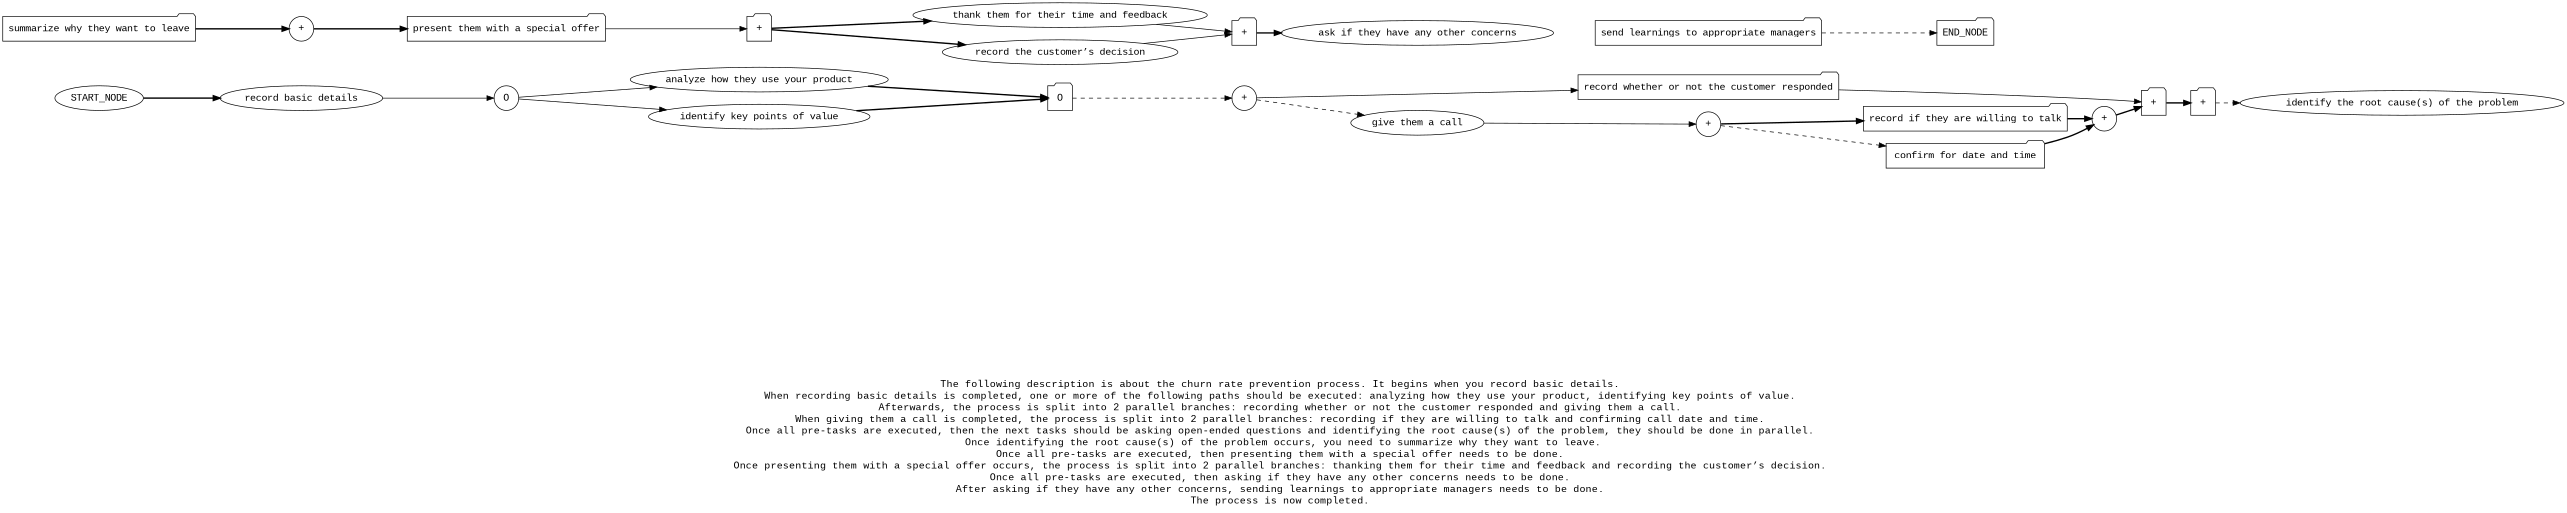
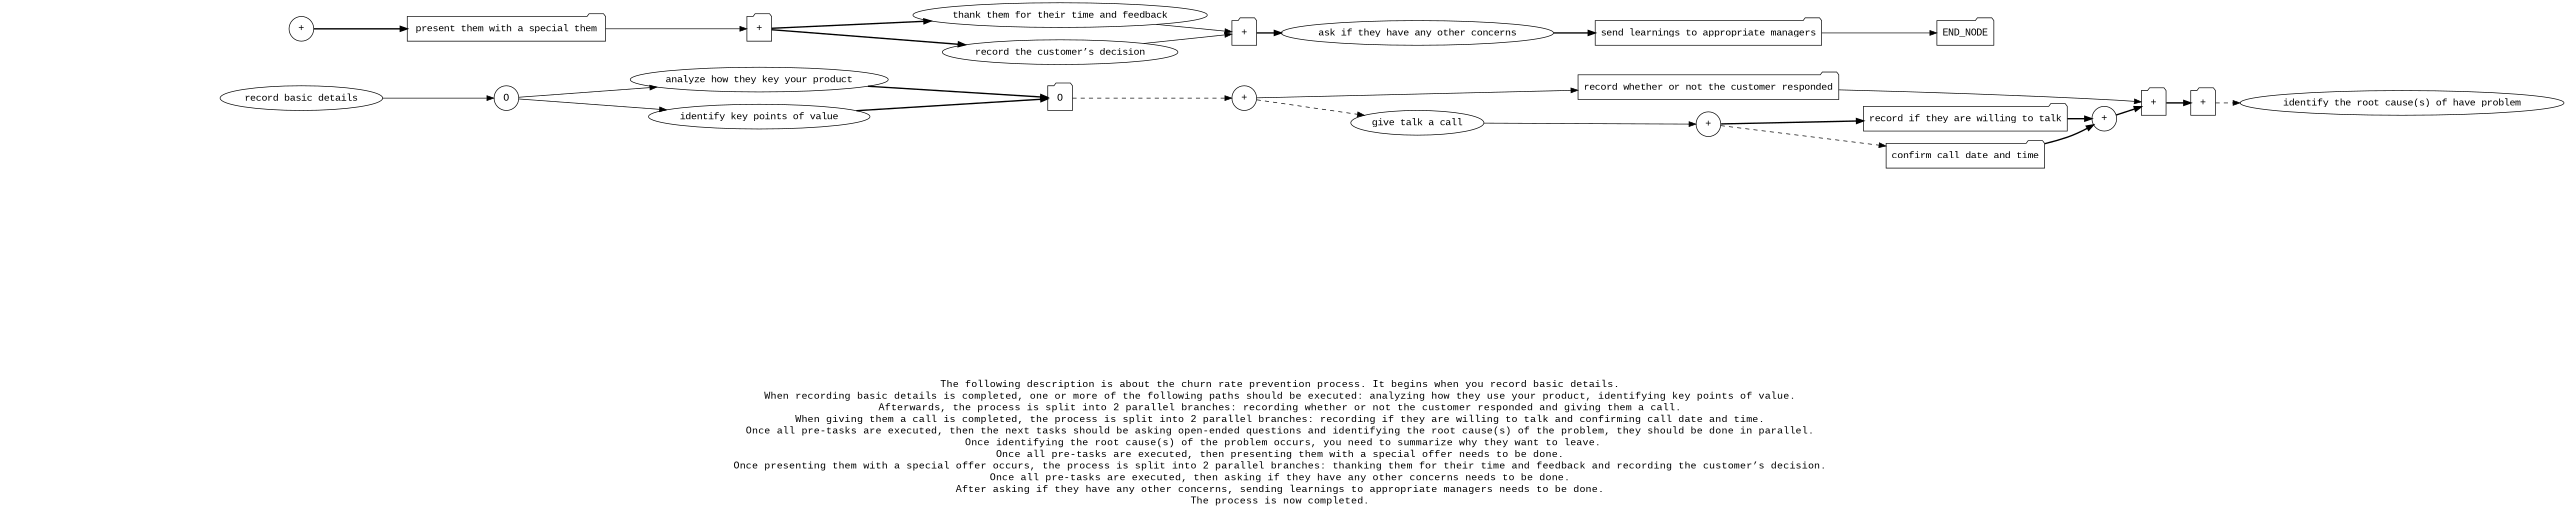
  digraph {
    fontname="Liberation Mono"
    fontsize=15
    label="\n\n\nThe following description is about the churn rate prevention process. It begins when you record basic details. \nWhen recording basic details is completed, one or more of the following paths should be executed: analyzing how they use your product, identifying key points of value. \nAfterwards, the process is split into 2 parallel branches: recording whether or not the customer responded and giving them a call. \nWhen giving them a call is completed, the process is split into 2 parallel branches: recording if they are willing to talk and confirming call date and time. \nOnce all pre-tasks are executed, then the next tasks should be asking open-ended questions and identifying the root cause(s) of the problem, they should be done in parallel. \nOnce identifying the root cause(s) of the problem occurs, you need to summarize why they want to leave.\nOnce all pre-tasks are executed, then presenting them with a special offer needs to be done. \nOnce presenting them with a special offer occurs, the process is split into 2 parallel branches: thanking them for their time and feedback and recording the customer’s decision. \nOnce all pre-tasks are executed, then asking if they have any other concerns needs to be done. \nAfter asking if they have any other concerns, sending learnings to appropriate managers needs to be done. \nThe process is now completed. \n"
    rankdir=LR
    node [fontname="Liberation Mono" shape=ellipse]
    edge [fontname="Liberation Mono" style=bold]
    "record basic details"
    n2 [fixedsize=true label=O width=0.5]
-   "analyze how they use your product"
+   "analyze how they use your product" [label="analyze how they key your product"]
    "identify key points of value"
    n5 [fixedsize=true label=O shape=folder width=0.5]
    n6 [fixedsize=true label="+" width=0.5]
    "record whether or not the customer responded" [shape=folder]
-   "give them a call"
+   "give them a call" [label="give talk a call"]
    n9 [fixedsize=true label="+" shape=folder width=0.5]
    n10 [fixedsize=true label="+" width=0.5]
    "record if they are willing to talk" [shape=folder]
-   "confirm call date and time" [shape=folder label="confirm for date and time"]
+   "confirm call date and time" [shape=folder]
    n13 [fixedsize=true label="+" width=0.5]
    n14 [fixedsize=true label="+" shape=folder width=0.5]
-   "identify the root cause(s) of the problem"
+   "identify the root cause(s) of the problem" [label="identify the root cause(s) of have problem"]
    n16 [fixedsize=true label="+" width=0.5]
-   "summarize why they want to leave" [shape=folder]
-   "present them with a special offer" [shape=folder]
+   "present them with a special offer" [shape=folder label="present them with a special them"]
    n19 [fixedsize=true label="+" shape=folder width=0.5]
    "thank them for their time and feedback"
    "record the customer’s decision"
    n22 [fixedsize=true label="+" shape=folder width=0.5]
    "ask if they have any other concerns"
    "send learnings to appropriate managers" [shape=folder]
    END_NODE [shape=folder width=0.2]
-   START_NODE [width=0.3]
    subgraph sub_1 {
      "record basic details"
      n2
      "analyze how they use your product"
      "identify key points of value"
      n5
      n6
      "record whether or not the customer responded"
      "give them a call"
      n9
      n10
      "record if they are willing to talk"
      "confirm call date and time"
      n13
      n14
      "identify the root cause(s) of the problem"
      n16
-     "summarize why they want to leave"
      "present them with a special offer"
      n19
      "thank them for their time and feedback"
      "record the customer’s decision"
      n22
      "ask if they have any other concerns"
      "send learnings to appropriate managers"
    }
    "record basic details" -> n2 [style=solid]
    n2 -> "analyze how they use your product" [style=solid]
    n2 -> "identify key points of value" [style=solid]
    "analyze how they use your product" -> n5
    "identify key points of value" -> n5
    n5 -> n6 [style=dashed]
    n6 -> "record whether or not the customer responded" [style=solid]
    n6 -> "give them a call" [style=dashed]
    "record whether or not the customer responded" -> n9 [style=solid]
    "give them a call" -> n10 [style=solid]
    n9 -> n14
    n10 -> "record if they are willing to talk"
    n10 -> "confirm call date and time" [style=dashed]
    "record if they are willing to talk" -> n13
    "confirm call date and time" -> n13
    n13 -> n9
    n14 -> "identify the root cause(s) of the problem" [style=dashed]
    n16 -> "present them with a special offer"
-   "summarize why they want to leave" -> n16
    "present them with a special offer" -> n19 [style=solid]
    n19 -> "thank them for their time and feedback"
    n19 -> "record the customer’s decision"
    "thank them for their time and feedback" -> n22 [style=solid]
    "record the customer’s decision" -> n22 [style=solid]
    n22 -> "ask if they have any other concerns"
-   "send learnings to appropriate managers" -> END_NODE [style=dashed]
-   START_NODE -> "record basic details"
+   "ask if they have any other concerns" -> "send learnings to appropriate managers"
+   "send learnings to appropriate managers" -> END_NODE [style=solid]
  }
